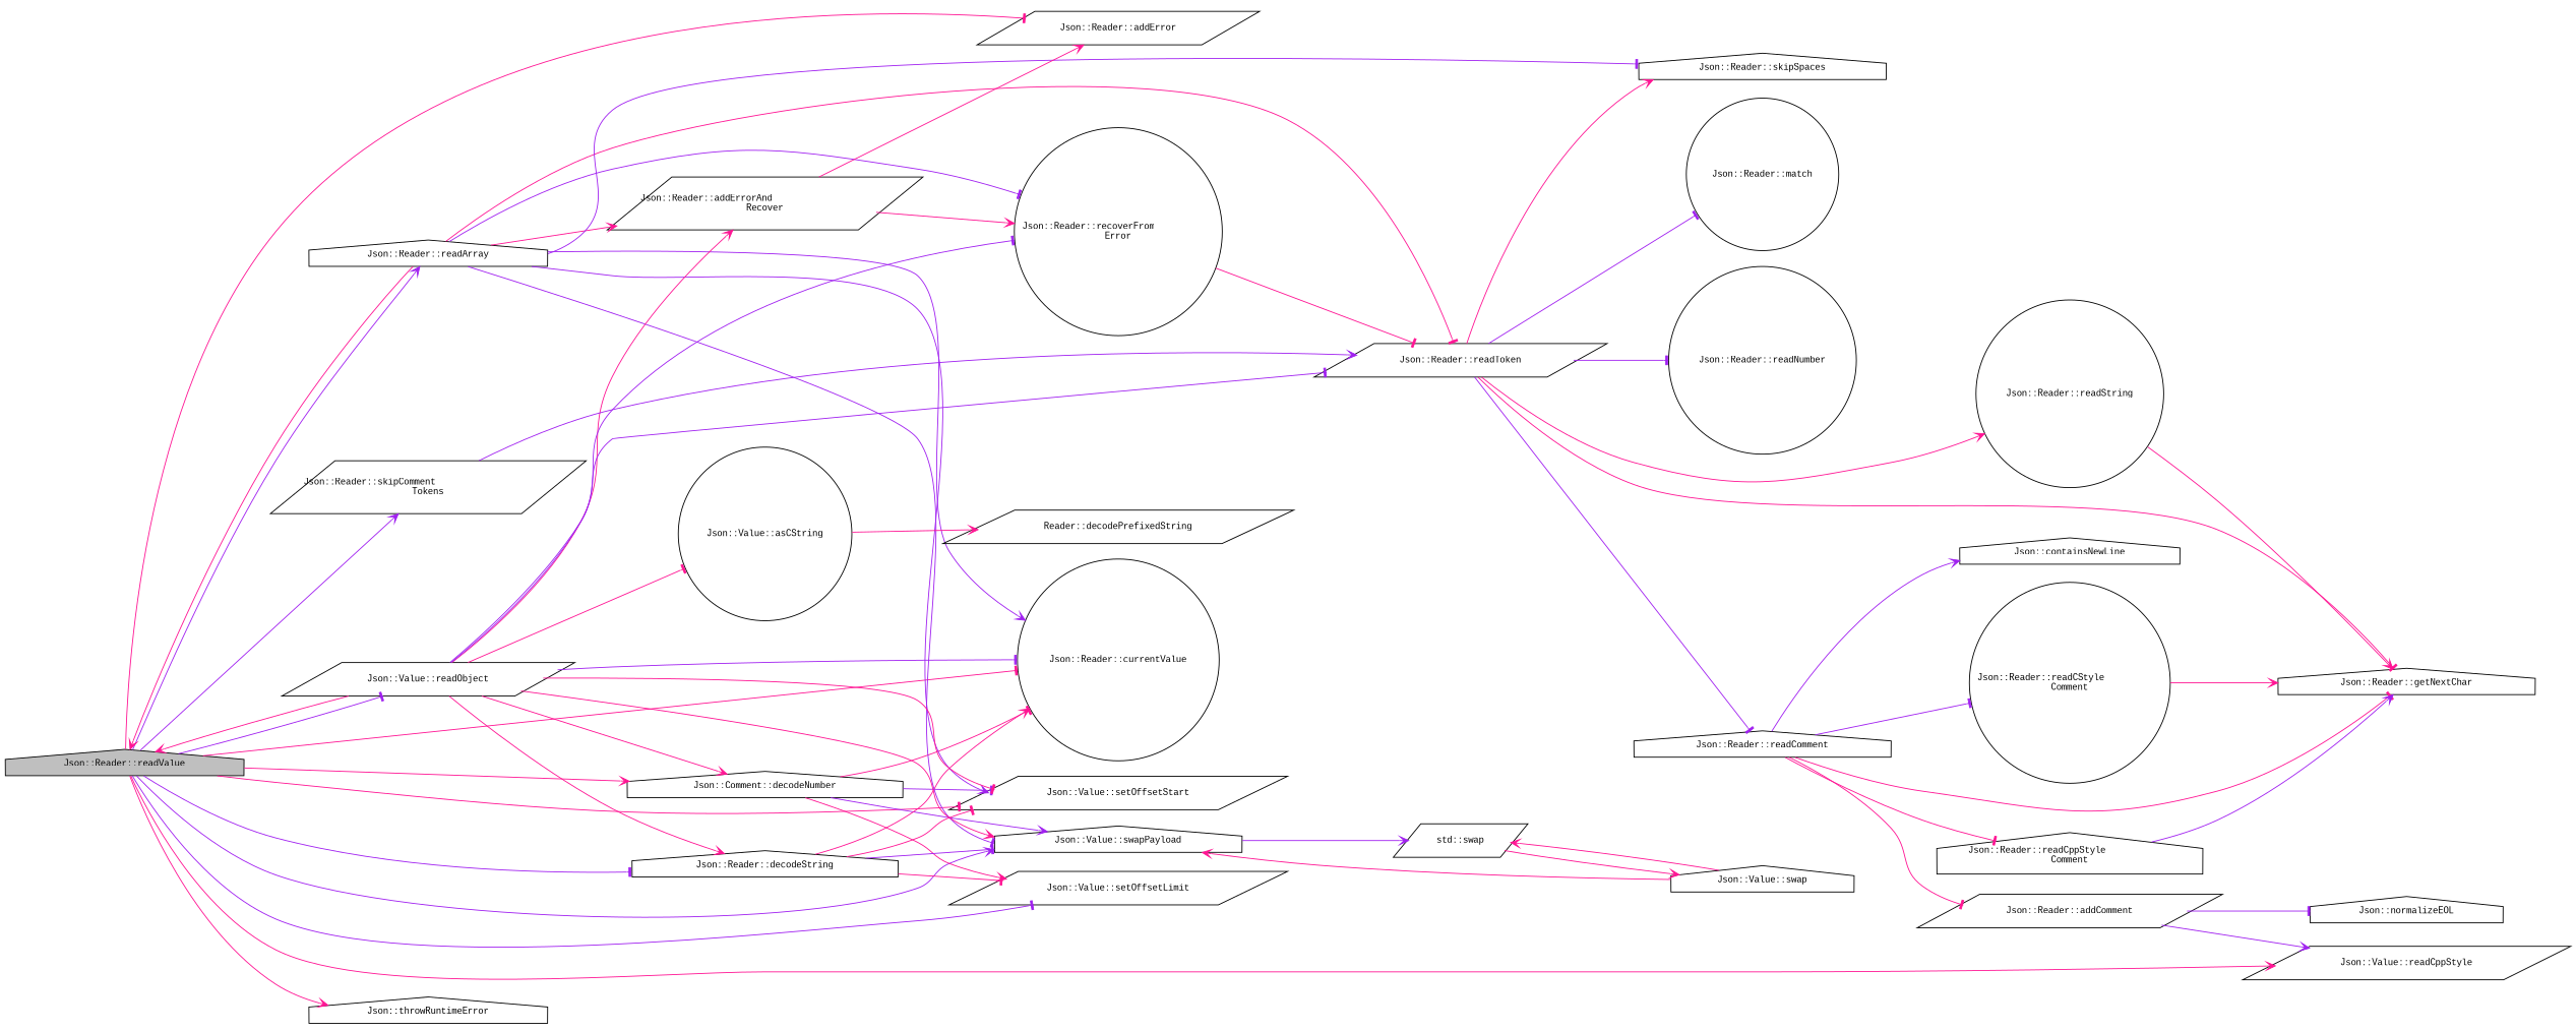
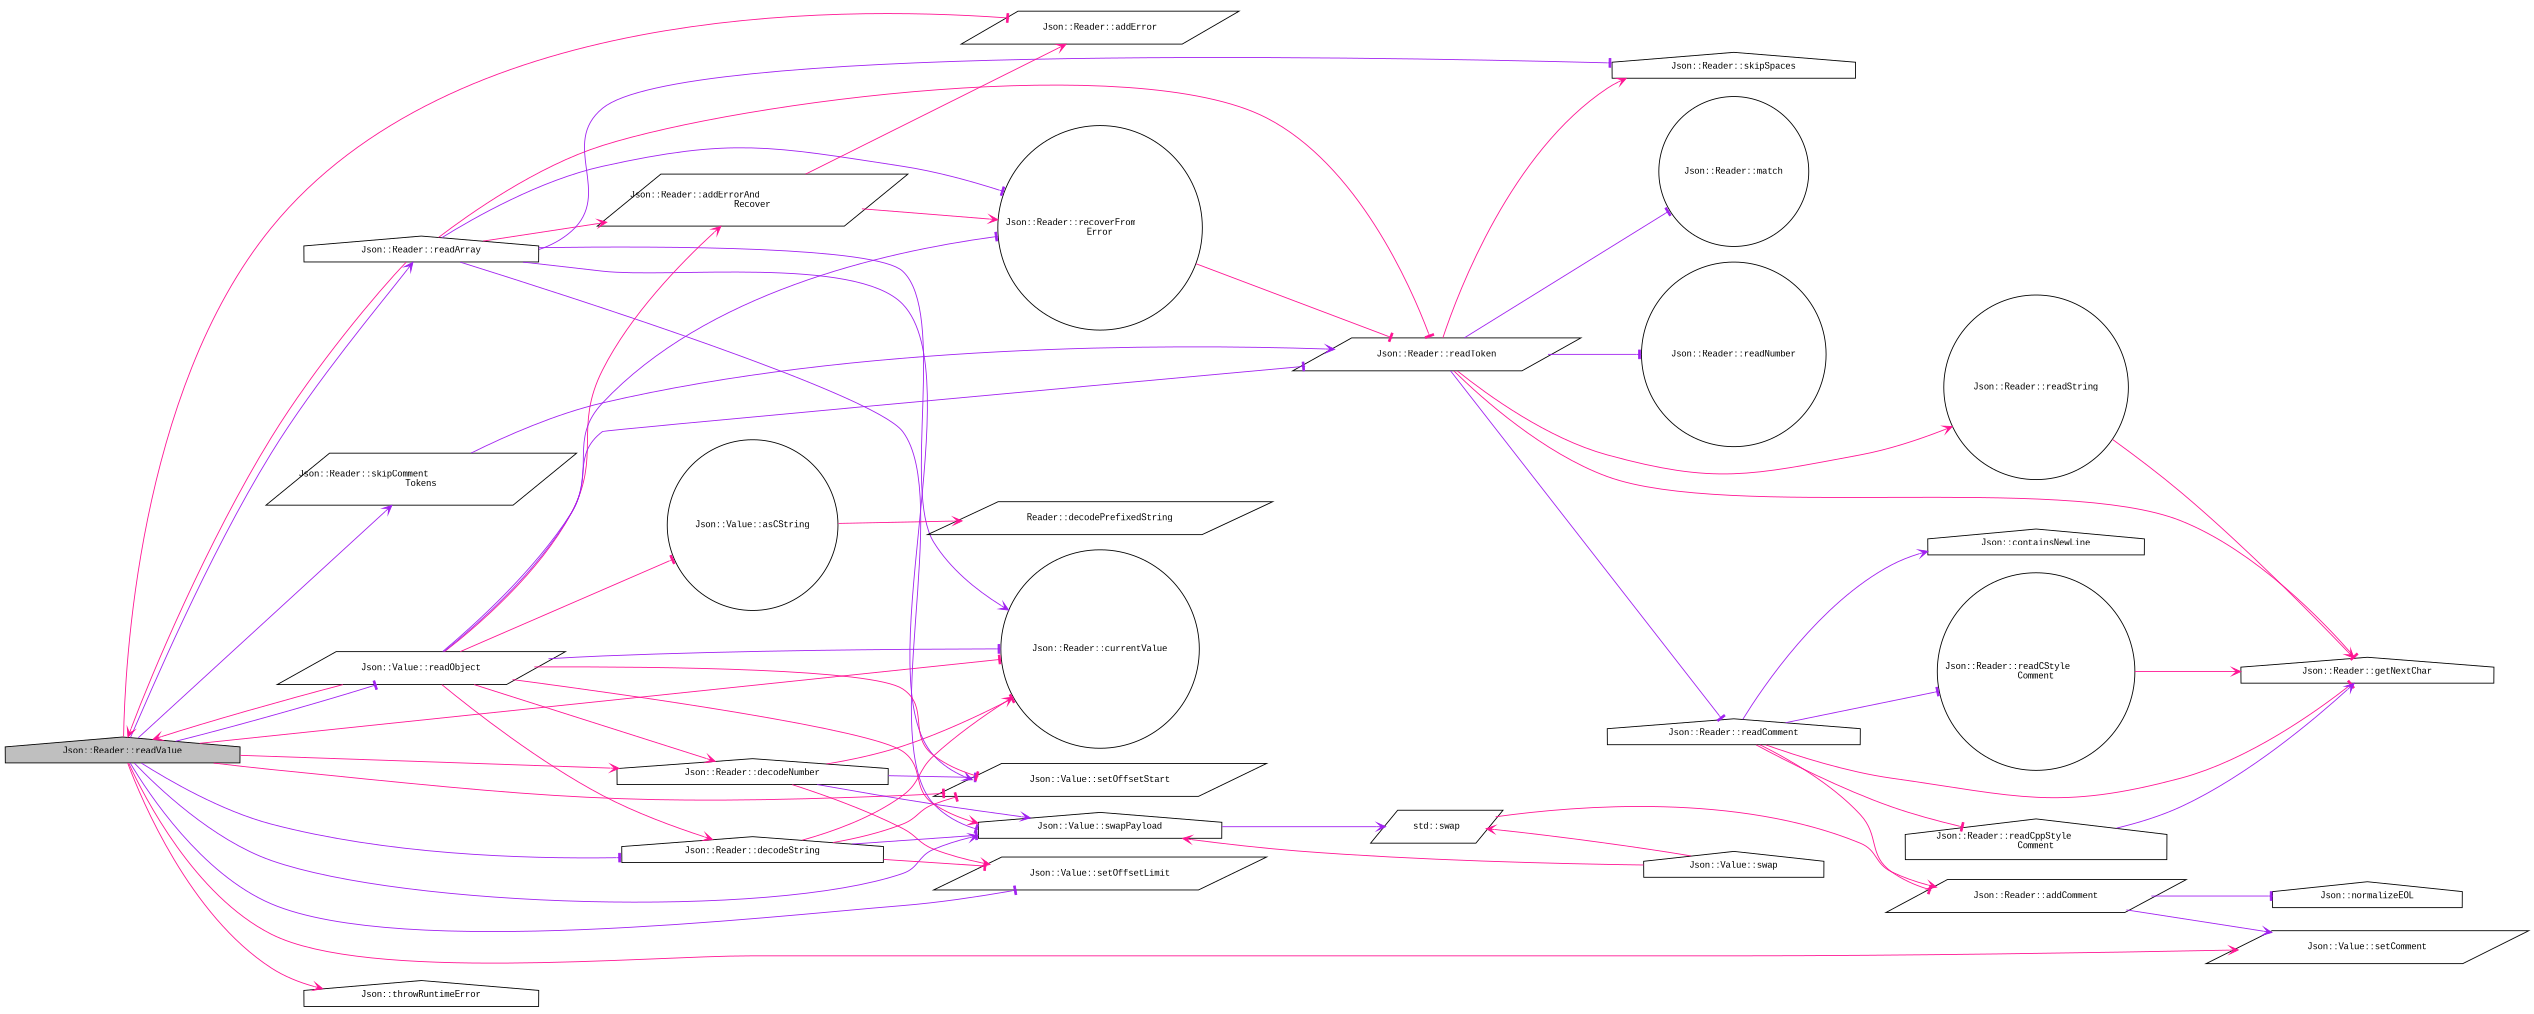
  digraph {
    fontname="Liberation Mono"
    rankdir=LR
    node [color=black fillcolor=white fontname="Liberation Mono" fontsize=10 shape=house style=filled]
    edge [arrowhead=vee color=deeppink fontname="Liberation Mono" fontsize=10 labelfontname=Helvetica labelfontsize=10 style=solid]
    n1 [fillcolor=grey75 fontcolor=black height=0.2 label="Json::Reader::readValue" width=0.4]
    n2 [height=0.2 label="Json::Reader::addError" shape=parallelogram width=0.4]
    n3 [height=0.2 label="Json::Reader::currentValue" shape=circle width=0.4]
-   n4 [height=0.2 label="Json::Comment::decodeNumber" width=0.4]
+   n4 [height=0.2 label="Json::Reader::decodeNumber" width=0.4]
    n5 [height=0.2 label="Json::Value::setOffsetLimit" shape=parallelogram width=0.4]
    n6 [height=0.2 label="Json::Value::setOffsetStart" shape=parallelogram width=0.4]
    n7 [height=0.2 label="Json::Value::swapPayload" width=0.4]
    n8 [height=0.2 label="Json::Reader::decodeString" width=0.4]
    n9 [height=0.2 label="Json::Reader::readArray" width=0.4]
-   n10 [height=0.2 label="Json::Value::readCppStyle" shape=parallelogram width=0.4]
+   n10 [height=0.2 label="Json::Value::setComment" shape=parallelogram width=0.4]
    n11 [height=0.2 label="Json::Value::readObject" shape=parallelogram width=0.4]
    n12 [height=0.2 label="Json::Reader::skipComment\lTokens" shape=parallelogram width=0.4]
    n13 [height=0.2 label="Json::throwRuntimeError" width=0.4]
    n14 [height=0.2 label="std::swap" shape=parallelogram width=0.4]
    n15 [height=0.2 label="Json::Reader::addErrorAnd\lRecover" shape=parallelogram width=0.4]
    n16 [height=0.2 label="Json::Reader::recoverFrom\lError" shape=circle width=0.4]
    n17 [height=0.2 label="Json::Reader::readToken" shape=parallelogram width=0.4]
    n18 [height=0.2 label="Json::Reader::skipSpaces" width=0.4]
    n19 [height=0.2 label="Json::Value::asCString" shape=circle width=0.4]
    n20 [height=0.2 label="Json::Value::swap" width=0.4]
    n21 [height=0.2 label="Json::Reader::getNextChar" width=0.4]
    n22 [height=0.2 label="Json::Reader::match" shape=circle width=0.4]
    n23 [height=0.2 label="Json::Reader::readComment" width=0.4]
    n24 [height=0.2 label="Json::Reader::readNumber" shape=circle width=0.4]
    n25 [height=0.2 label="Json::Reader::readString" shape=circle width=0.4]
    n26 [height=0.2 label="Json::Reader::addComment" shape=parallelogram width=0.4]
    n27 [height=0.2 label="Json::containsNewLine" width=0.4]
    n28 [height=0.2 label="Json::Reader::readCppStyle\lComment" width=0.4]
    n29 [height=0.2 label="Json::Reader::readCStyle\lComment" shape=circle width=0.4]
    n30 [height=0.2 label="Json::normalizeEOL" width=0.4]
    n31 [height=0.2 label="Reader::decodePrefixedString" shape=parallelogram width=0.4]
    n1 -> n2 [arrowhead=tee]
    n1 -> n3 [arrowhead=tee]
    n1 -> n4
    n1 -> n5 [arrowhead=tee color=purple]
    n1 -> n6 [arrowhead=tee]
    n1 -> n7 [color=purple]
    n1 -> n8 [arrowhead=tee color=purple]
    n1 -> n9 [color=purple]
    n1 -> n10
    n1 -> n11 [arrowhead=tee color=purple]
    n1 -> n12 [color=purple]
    n1 -> n13
    n4 -> n3 [arrowhead=tee]
    n4 -> n5
    n4 -> n6 [arrowhead=tee color=purple]
    n4 -> n7 [color=purple]
    n7 -> n14 [color=purple]
    n8 -> n3
    n8 -> n5 [arrowhead=tee]
    n8 -> n6 [arrowhead=tee]
    n8 -> n7 [arrowhead=tee color=purple]
    n9 -> n1
    n9 -> n3 [color=purple]
    n9 -> n6 [color=purple]
    n9 -> n7 [arrowhead=tee color=purple]
    n9 -> n15
    n9 -> n16 [arrowhead=tee color=purple]
    n9 -> n17 [arrowhead=tee]
    n9 -> n18 [arrowhead=tee color=purple]
    n11 -> n1
    n11 -> n3 [arrowhead=tee color=purple]
    n11 -> n4
    n11 -> n6 [arrowhead=tee]
    n11 -> n7
    n11 -> n8
    n11 -> n15
    n11 -> n16 [arrowhead=tee color=purple]
    n11 -> n17 [arrowhead=tee color=purple]
    n11 -> n19 [arrowhead=tee]
    n12 -> n17 [color=purple]
-   n14 -> n20
+   n14 -> n26
    n15 -> n2
    n15 -> n16
    n16 -> n17 [arrowhead=tee]
    n17 -> n18
    n17 -> n21 [arrowhead=tee]
    n17 -> n22 [arrowhead=tee color=purple]
    n17 -> n23 [arrowhead=tee color=purple]
    n17 -> n24 [arrowhead=tee color=purple]
    n17 -> n25
    n19 -> n31
    n20 -> n7
    n20 -> n14
    n23 -> n21 [arrowhead=tee]
    n23 -> n26 [arrowhead=tee]
    n23 -> n27 [color=purple]
    n23 -> n28 [arrowhead=tee]
    n23 -> n29 [arrowhead=tee color=purple]
    n25 -> n21
    n26 -> n10 [color=purple]
    n26 -> n30 [arrowhead=tee color=purple]
    n28 -> n21 [color=purple]
    n29 -> n21
  }
